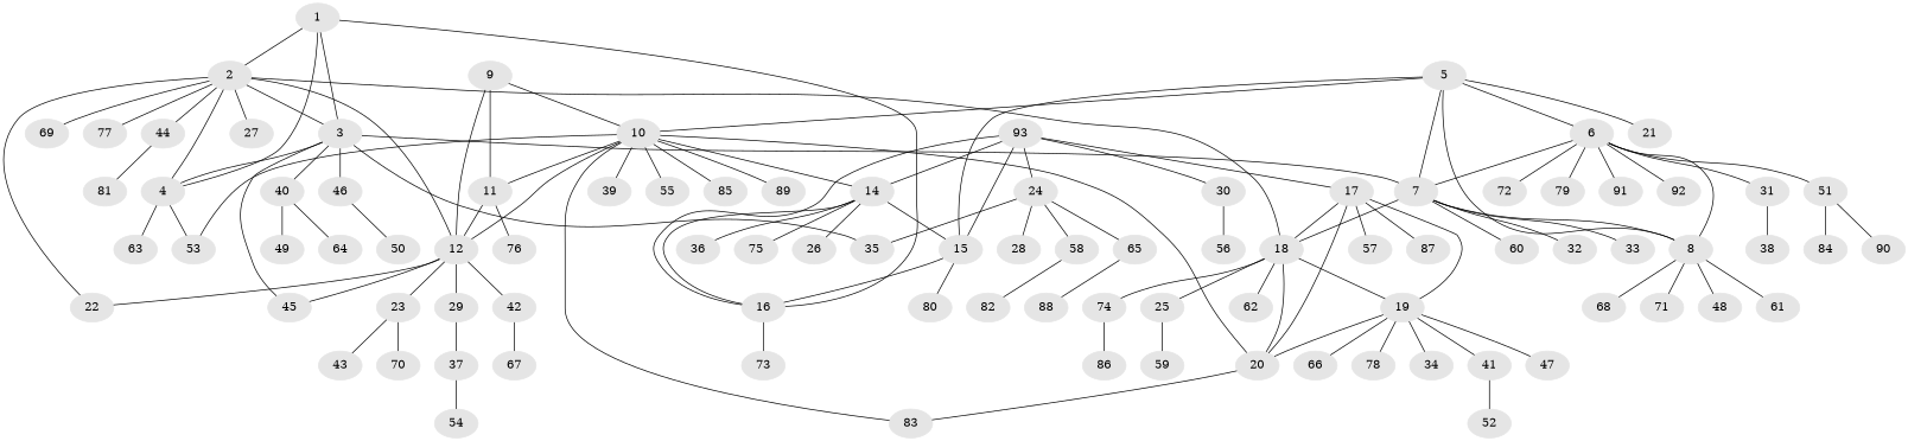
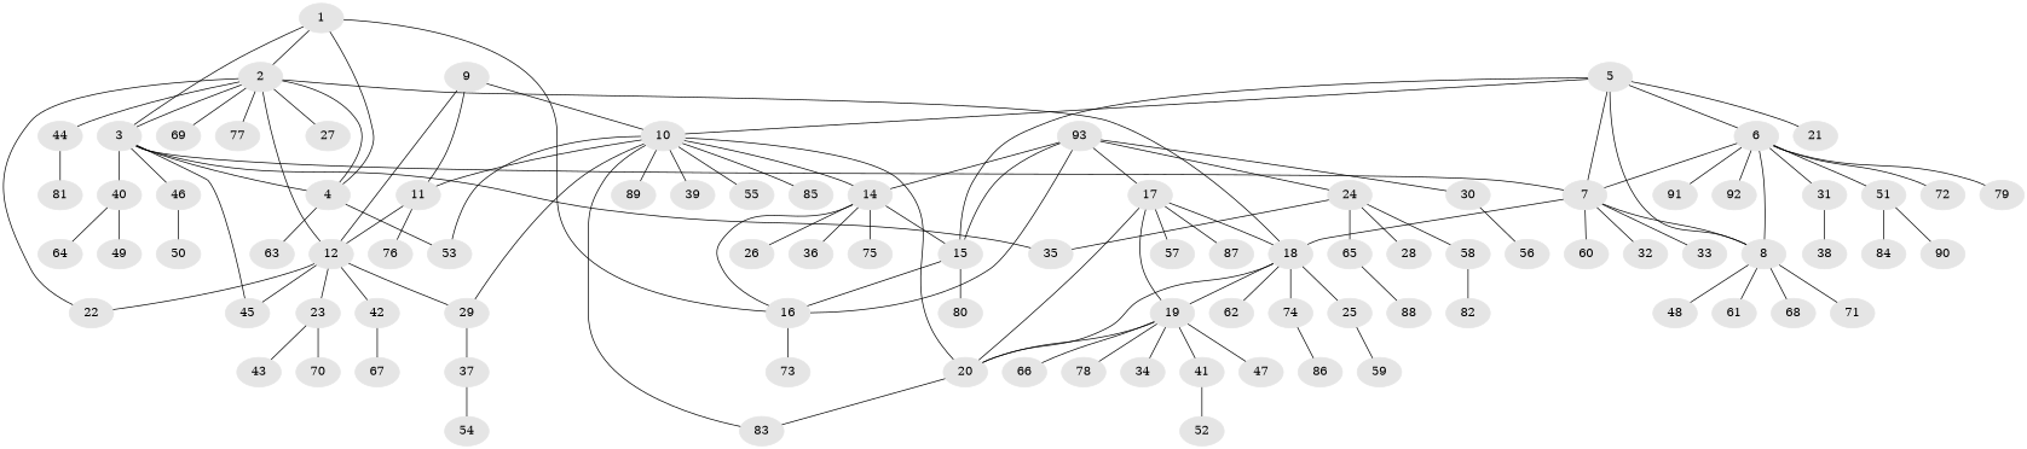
  graph {
    node [color=gray90 style=filled]
    1
    2
    3
    4
    16
    12
    18
    22
    27
    44
    69
    77
    7
    35
    40
    45
    46
    53
    63
    73
    23
    29
    42
    20
    19
    25
    62
    74
    81
    8
    32
    33
    60
    49
    64
    50
    5
    6
    10
    15
    21
    31
    51
    72
    79
    91
    92
    48
    61
    68
    71
    11
    14
    39
    55
    83
    85
    89
    80
    38
    84
    90
    9
    76
    26
    36
    75
    43
    70
    37
    67
    n72 [label=93]
    17
    24
    30
    57
    87
    28
    58
    65
    56
    34
    41
    47
    66
    78
    59
    86
    52
    82
    88
    54
    1 -- 2
    1 -- 3
    1 -- 4
    1 -- 16
    2 -- 3
    2 -- 4
    2 -- 12
    2 -- 18
    2 -- 22
    2 -- 27
    2 -- 44
    2 -- 69
    2 -- 77
    3 -- 4
    3 -- 7
    3 -- 35
    3 -- 40
    3 -- 45
    3 -- 46
    4 -- 53
    4 -- 63
    16 -- 73
    12 -- 22
    12 -- 45
    12 -- 23
    12 -- 29
    12 -- 42
    18 -- 20
    18 -- 19
    18 -- 25
    18 -- 62
    18 -- 74
    44 -- 81
    7 -- 18
    7 -- 8
    7 -- 32
    7 -- 33
    7 -- 60
    40 -- 49
    40 -- 64
    46 -- 50
    23 -- 43
    23 -- 70
    29 -- 37
    42 -- 67
    20 -- 83
    19 -- 20
    19 -- 34
    19 -- 41
    19 -- 47
    19 -- 66
    19 -- 78
    25 -- 59
    74 -- 86
    8 -- 48
    8 -- 61
    8 -- 68
    8 -- 71
    5 -- 7
    5 -- 8
    5 -- 6
    5 -- 10
    5 -- 15
    5 -- 21
    6 -- 7
    6 -- 8
    6 -- 31
    6 -- 51
    6 -- 72
    6 -- 79
    6 -- 91
    6 -- 92
-   10 -- 12
+   10 -- 29
    10 -- 53
    10 -- 20
    10 -- 11
    10 -- 14
    10 -- 39
    10 -- 55
    10 -- 83
    10 -- 85
    10 -- 89
    15 -- 16
    15 -- 80
    31 -- 38
    51 -- 84
    51 -- 90
    11 -- 12
    11 -- 76
    14 -- 16
    14 -- 15
    14 -- 26
    14 -- 36
    14 -- 75
    9 -- 12
    9 -- 10
    9 -- 11
    37 -- 54
    n72 -- 16
    n72 -- 15
    n72 -- 14
    n72 -- 17
    n72 -- 24
    n72 -- 30
    17 -- 18
    17 -- 20
    17 -- 19
    17 -- 57
    17 -- 87
    24 -- 35
    24 -- 28
    24 -- 58
    24 -- 65
    30 -- 56
    58 -- 82
    65 -- 88
    41 -- 52
  }
